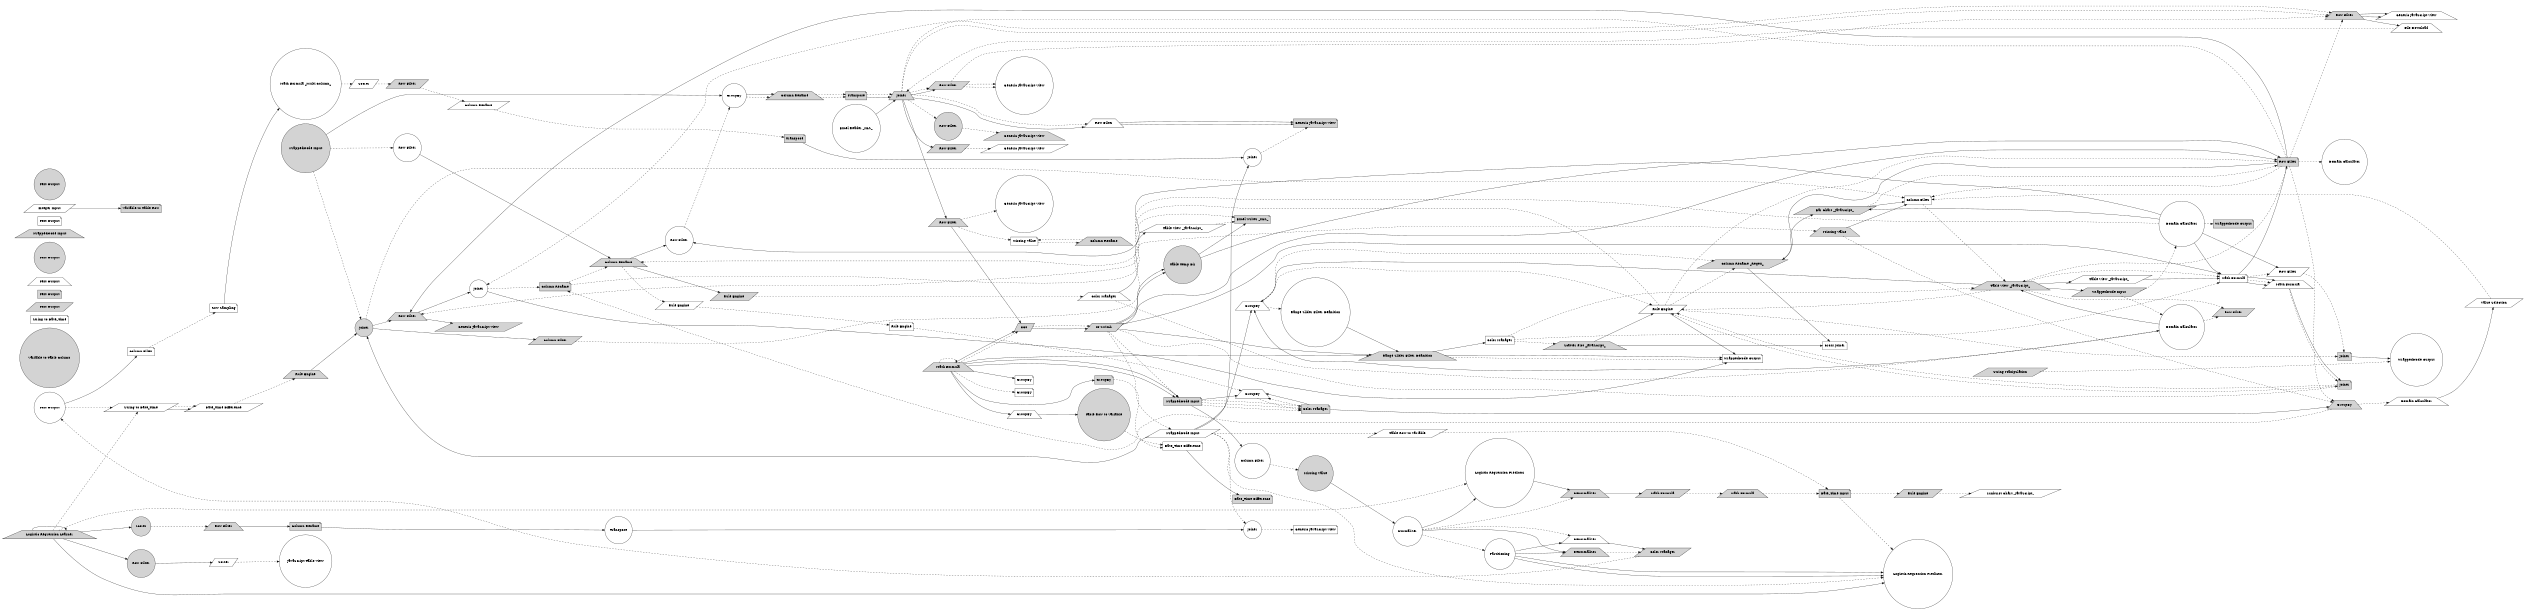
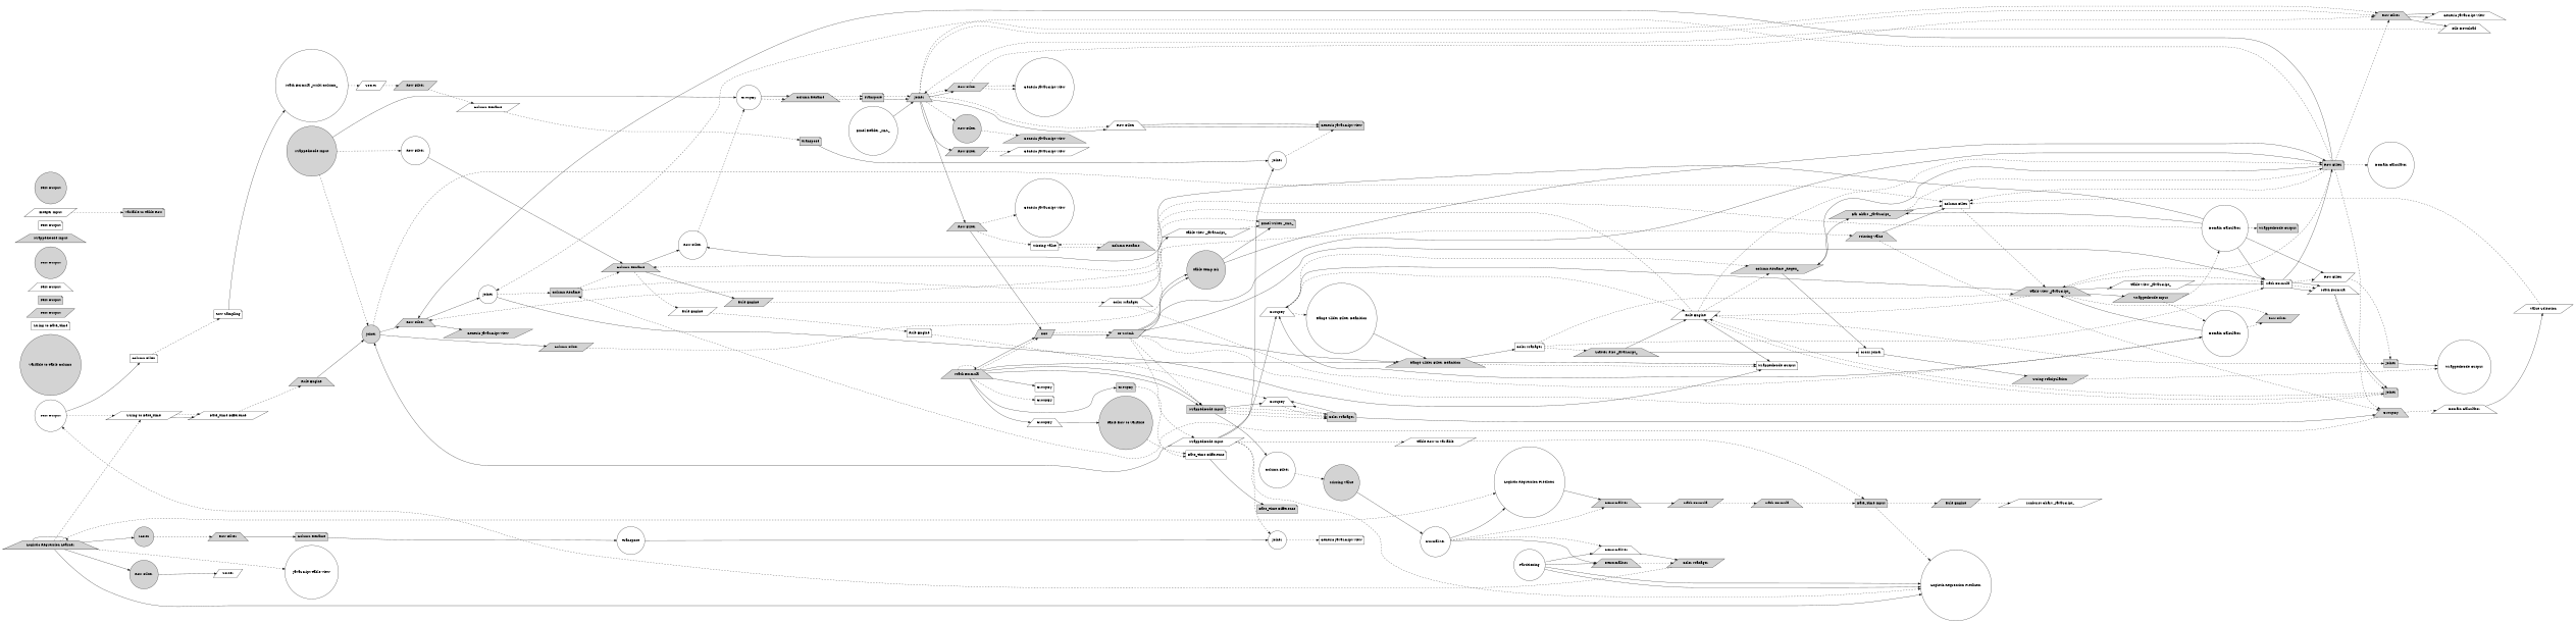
  digraph {
    rankdir=LR
    node [fillcolor=lightgrey shape=circle style=filled]
    edge [style=dashed]
    n1 [label="Generic JavaScript View" shape=note]
    n2 [label="Missing Value"]
    n3 [fillcolor=white label=Normalizer]
    n4 [fillcolor=white label=Partitioning]
    n5 [fillcolor=white label=Denormalizer shape=trapezium]
    n6 [label=Denormalizer shape=trapezium]
    n7 [fillcolor=white label="Logistic Regression Predictor"]
    n8 [label=Denormalizer shape=trapezium]
    n9 [label=Scorer]
    n10 [label="Row Filter" shape=trapezium]
    n11 [label="Column Rename" shape=note]
    n12 [fillcolor=white label="Logistic Regression Predictor"]
    n13 [label="Color Manager" shape=parallelogram]
    n14 [label="Math Formula" shape=parallelogram]
    n15 [fillcolor=white label="JavaScript Table View"]
    n16 [label="Math Formula" shape=trapezium]
    n17 [label="Date_Time Input" shape=note]
    n18 [label="Rule Engine" shape=parallelogram]
    n19 [fillcolor=white label="Sunburst Chart _JavaScript_" shape=parallelogram]
    n20 [label="Logistic Regression Learner" shape=trapezium]
    n21 [fillcolor=white label="String to Date_Time" shape=parallelogram]
    n22 [label="Row Filter"]
    n23 [fillcolor=white label="Date_Time Difference" shape=parallelogram]
    n24 [fillcolor=white label=Sorter shape=parallelogram]
    n25 [label="Variable to Table Column"]
    n26 [fillcolor=white label="Text Output"]
    n27 [fillcolor=white label="Column Filter" shape=note]
    n28 [fillcolor=white label="Row Sampling" shape=note]
    n29 [fillcolor=white label=Scorer shape=parallelogram]
    n30 [label="Row Filter" shape=parallelogram]
    n31 [fillcolor=white label="Column Rename" shape=parallelogram]
    n32 [label="Rule Engine" shape=trapezium]
    n33 [label=Joiner]
    n34 [fillcolor=white label="Math Formula _Multi Column_"]
    n35 [fillcolor=white label="Column Filter"]
    n36 [label=Transpose shape=note]
    n37 [fillcolor=white label=Joiner]
    n38 [fillcolor=white label=Transpose]
    n39 [fillcolor=white label=Joiner]
    n40 [fillcolor=white label="Generic JavaScript View" shape=note]
    n41 [fillcolor=white label="WrappedNode Input" shape=parallelogram]
    n42 [fillcolor=white label="Table Row to Variable" shape=parallelogram]
    n43 [fillcolor=white label=GroupBy shape=trapezium]
    n44 [label="Row Filter" shape=trapezium]
    n45 [label="Column Filter" shape=parallelogram]
    n46 [fillcolor=white label="Column Filter" shape=note]
    n47 [fillcolor=white label="Rule Engine" shape=parallelogram]
    n48 [label="Column Rename _Regex_" shape=parallelogram]
    n49 [fillcolor=white label="Range Slider Filter Definition"]
    n50 [label="WrappedNode Input" shape=note]
    n51 [fillcolor=white label=GroupBy shape=trapezium]
    n52 [label="Color Manager" shape=note]
    n53 [label=GroupBy shape=trapezium]
    n54 [label="Range Slider Filter Definition" shape=trapezium]
    n55 [fillcolor=white label="WrappedNode Output" shape=note]
    n56 [fillcolor=white label="Color Manager" shape=note]
    n57 [fillcolor=white label="Math Formula" shape=note]
    n58 [label="Table View _JavaScript_" shape=trapezium]
    n59 [label="Scatter Plot _JavaScript_" shape=trapezium]
    n60 [label="Generic JavaScript View" shape=parallelogram]
    n61 [label=GroupBy shape=note]
    n62 [fillcolor=white label="Date_Time Difference" shape=note]
    n63 [label="Date_Time Difference" shape=note]
    n64 [fillcolor=white label=GroupBy shape=note]
    n65 [fillcolor=white label=GroupBy shape=trapezium]
    n66 [label="Table Row to Variable"]
    n67 [label="Math Formula" shape=trapezium]
    n68 [fillcolor=white label=GroupBy shape=note]
    330 [shape=parallelogram]
    n70 [label="IF Switch" shape=parallelogram]
    n71 [label="Column Rename" shape=trapezium]
    n72 [fillcolor=white label="Missing Value" shape=note]
    n73 [fillcolor=white label="String to Date_Time" shape=note]
    n74 [fillcolor=white label="Row Filter"]
    n75 [label="Column Rename" shape=trapezium]
    n76 [fillcolor=white label="Row Filter"]
    n77 [fillcolor=white label="Rule Engine" shape=parallelogram]
    n78 [label="Rule Engine" shape=parallelogram]
    n79 [fillcolor=white label="Row Filter" shape=trapezium]
    n80 [fillcolor=white label=GroupBy]
    n81 [label="Column Rename" shape=trapezium]
    n82 [label=Transpose shape=note]
    n83 [label=Joiner shape=trapezium]
    n84 [label="Row Filter" shape=trapezium]
    n85 [label="Row Filter" shape=parallelogram]
    n86 [label="Row Filter"]
    n87 [label="Row Filter" shape=parallelogram]
    n88 [label="Row Filter" shape=trapezium]
    n89 [fillcolor=white label="File Download" shape=trapezium]
    n90 [fillcolor=white label="Generic JavaScript View" shape=trapezium]
    n91 [fillcolor=white label="Generic JavaScript View"]
    n92 [label="Generic JavaScript View" shape=trapezium]
    n93 [fillcolor=white label="Generic JavaScript View" shape=parallelogram]
    n94 [fillcolor=white label="Generic JavaScript View"]
    n95 [fillcolor=white label=Joiner]
    n96 [label="Missing Value" shape=trapezium]
    n97 [label="Column Rename" shape=note]
    n98 [label="Text Output" shape=parallelogram]
    n99 [label="Excel Writer _XLS_" shape=note]
    n100 [fillcolor=white label="Rule Engine" shape=note]
    n101 [fillcolor=white label="Color Manager" shape=trapezium]
    n102 [label="Text Output" shape=note]
    n103 [fillcolor=white label="Text Output" shape=trapezium]
    n104 [label="WrappedNode Input"]
    n105 [fillcolor=white label="Domain Calculator"]
    n106 [label="Table Temp Dir"]
    n107 [label="Row Filter" shape=note]
    n108 [label="Text Output"]
    n109 [fillcolor=white label="Table View _JavaScript_" shape=parallelogram]
    n110 [fillcolor=white label="Math Formula" shape=trapezium]
    n111 [fillcolor=white label="Row Filter" shape=parallelogram]
    n112 [label="WrappedNode Output" shape=note]
    n113 [fillcolor=white label="Domain Calculator" shape=trapezium]
    n114 [fillcolor=white label="Value Selection" shape=parallelogram]
    n115 [label="WrappedNode Input" shape=trapezium]
    n116 [label="WrappedNode Input" shape=parallelogram]
    n117 [fillcolor=white label="Domain Calculator"]
    n118 [fillcolor=white label="Domain Calculator"]
    n119 [label="Row Filter" shape=parallelogram]
    n120 [label="Bar Chart _JavaScript_" shape=parallelogram]
    n121 [label=Joiner shape=note]
    n122 [label=Joiner shape=note]
    n123 [fillcolor=white label="Cross Joiner" shape=note]
    n124 [fillcolor=white label="WrappedNode Output"]
    n125 [fillcolor=white label="Table View _JavaScript_" shape=parallelogram]
    n126 [fillcolor=white label="Excel Reader _XLS_"]
    n127 [fillcolor=white label="Text Output" shape=note]
    n128 [label="String Manipulation" shape=parallelogram]
    n129 [fillcolor=white label="Integer Input" shape=parallelogram]
    n130 [label="Variable to Table Row" shape=note]
    n131 [label="Text Output"]
    n2 -> n3 [style=solid]
-   n3 -> n4
    n3 -> n5
    n3 -> n6 [style=solid]
    n3 -> n7 [style=solid]
    n3 -> n8
    n4 -> n5 [style=solid]
    n4 -> n6 [style=solid]
    n4 -> n12 [style=solid]
    n4 -> n12 [style=solid]
    n5 -> n13 [style=solid]
    n6 -> n13
    n7 -> n8 [style=solid]
    n8 -> n14 [style=solid]
    n9 -> n10
    n10 -> n11 [style=solid]
    n11 -> n38 [style=solid]
    n13 -> n26
    n14 -> n16
    n16 -> n17
    n17 -> n12
    n17 -> n18
    n18 -> n19
    n20 -> n7
    n20 -> n9 [style=solid]
    n20 -> n12 [style=solid]
    n20 -> n20 [style=solid]
    n20 -> n21
    n20 -> n22 [style=solid]
    n21 -> n23 [style=solid]
    n21 -> n23
    n22 -> n24 [style=solid]
    n23 -> n32
-   n24 -> n15
+   n20 -> n15
    n26 -> n21
    n26 -> n27 [style=solid]
    n27 -> n28
    n28 -> n34 [style=solid]
    n29 -> n30
    n30 -> n31
    n31 -> n36
    n32 -> n33 [style=solid]
    n33 -> n44 [style=solid]
    n33 -> n45 [style=solid]
    n33 -> n46
    n34 -> n29
    n35 -> n2
    n36 -> n37 [style=solid]
    n37 -> n1
    n38 -> n39 [style=solid]
    n39 -> n40
    n41 -> n12
    n41 -> n33 [style=solid]
    n41 -> n37 [style=solid]
    n41 -> n39
    n41 -> n42
    n41 -> n43 [style=solid]
    n42 -> n17
    n43 -> n47
    n43 -> n48
    n43 -> n49
    n44 -> n60 [style=solid]
    n44 -> n95 [style=solid]
    n45 -> n96
    n46 -> n58
    n47 -> n44
    n47 -> n48
    n47 -> n55 [style=solid]
    n47 -> n107
    n47 -> n121
    n48 -> n120 [style=solid]
    n48 -> n123 [style=solid]
    n49 -> n54 [style=solid]
    n50 -> n35 [style=solid]
    n50 -> n51 [style=solid]
    n50 -> n52
    n50 -> n52
    n50 -> n52
    n51 -> n52
    n52 -> n51
    n52 -> n51 [style=solid]
    n52 -> n53 [style=solid]
    n53 -> n97
    n53 -> n113
    n54 -> n55
    n54 -> n55 [style=solid]
    n54 -> n56 [style=solid]
    n56 -> n57
    n56 -> n58
    n56 -> n59
    n57 -> n107 [style=solid]
    n57 -> n110 [style=solid]
    n57 -> n110
    n57 -> n110 [style=solid]
    n57 -> n111
    n58 -> n43 [style=solid]
    n58 -> n47
    n58 -> n57
    n58 -> n109 [style=solid]
    n58 -> n116 [style=solid]
    n58 -> n119
    n59 -> n47 [style=solid]
    n59 -> n123 [style=solid]
    n61 -> n62
    n62 -> n63 [style=solid]
    n65 -> n66 [style=solid]
    n66 -> n62
    n67 -> n50 [style=solid]
    n67 -> n50 [style=solid]
    n67 -> n54 [style=solid]
    n67 -> n61 [style=solid]
    n67 -> n64 [style=solid]
    n67 -> n65 [style=solid]
    n67 -> n67
    n67 -> n68
    n67 -> 330
    n67 -> 330 [style=solid]
    330 -> n70 [style=solid]
    330 -> n70
    n70 -> n41
    n70 -> n50
    n70 -> n54 [style=solid]
    n70 -> n57 [style=solid]
    n70 -> n106 [style=solid]
    n70 -> n106 [style=solid]
    n70 -> n107 [style=solid]
    n70 -> n122
    n71 -> n72
    n72 -> n71
    n74 -> n75 [style=solid]
    n75 -> n76 [style=solid]
    n75 -> n77
    n75 -> n78 [style=solid]
    n76 -> n80
    n77 -> n100
    n78 -> n101
    n79 -> n1 [style=solid]
    n79 -> n1 [style=solid]
    n80 -> n81
    n80 -> n81 [style=solid]
    n81 -> n82
    n81 -> n82
    n82 -> n83 [style=solid]
    n82 -> n83
    n83 -> n79 [style=solid]
    n83 -> n79
    n83 -> n84
    n83 -> n84
    n83 -> n85 [style=solid]
    n83 -> n85
    n83 -> n86
    n83 -> n87 [style=solid]
    n83 -> n88 [style=solid]
    n84 -> n89 [style=solid]
    n84 -> n90 [style=solid]
    n84 -> n90 [style=solid]
    n85 -> n84
    n85 -> n91
    n85 -> n91
    n86 -> n92
    n87 -> n93
    n88 -> 330 [style=solid]
    n88 -> n72
    n88 -> n94
    n89 -> n83
    n95 -> n55 [style=solid]
    n95 -> n97
    n96 -> n46 [style=solid]
    n96 -> n53
    n97 -> n75
    n97 -> n99
    n100 -> n51
    n101 -> n117
    n101 -> n125 [style=solid]
    n104 -> n33
    n104 -> n74
    n104 -> n80 [style=solid]
    n106 -> n99 [style=solid]
    n106 -> n107 [style=solid]
    n107 -> n44 [style=solid]
    n107 -> n46
    n107 -> n48 [style=solid]
    n107 -> n53
    n107 -> n58
    n107 -> n84
    n107 -> n95
    n107 -> n105
    n109 -> n57 [style=solid]
    n110 -> n122
    n110 -> n122 [style=solid]
    n111 -> n121
    n113 -> n114 [style=solid]
    n114 -> n46
    n116 -> n117
    n116 -> n118
    n117 -> n43 [style=solid]
    n117 -> n58 [style=solid]
    n117 -> n119
    n118 -> n57 [style=solid]
    n118 -> n75
    n118 -> n76 [style=solid]
    n118 -> n111 [style=solid]
    n118 -> n112
    n118 -> n120 [style=solid]
    n120 -> n46 [style=solid]
    n120 -> n107
    n121 -> n124 [style=solid]
    n122 -> n47
    n122 -> n47
+   n123 -> n128 [style=solid]
    n125 -> n99
    n126 -> n83 [style=solid]
    n128 -> n124
-   n129 -> n130 [style=solid]
+   n129 -> n130
  }
